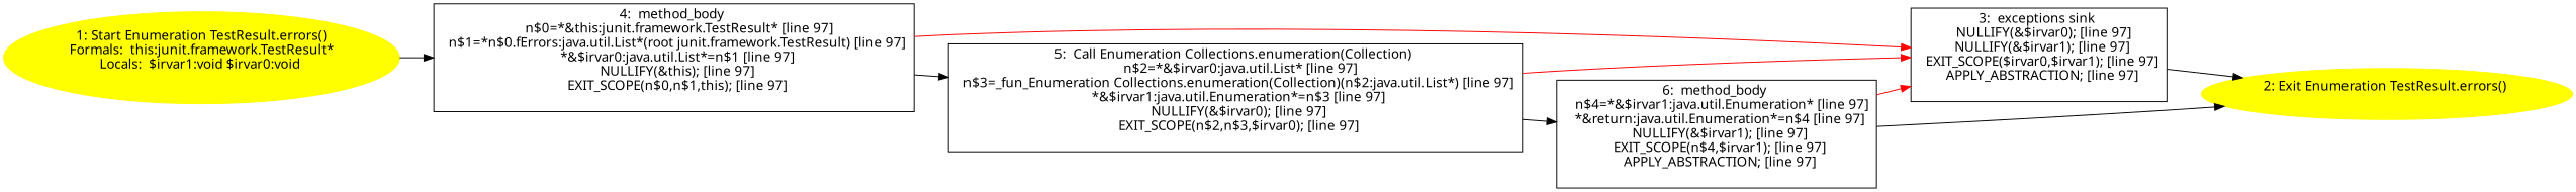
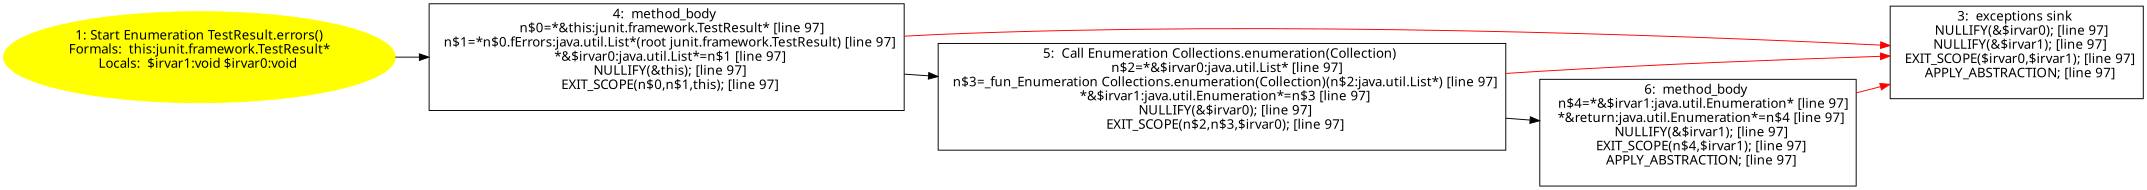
  digraph {
    rankdir=LR
    fontname="Noto Sans"
    node [fontname="Noto Sans" shape=box]
    edge [fontname="Noto Sans"]
    n1 [color=yellow label="1: Start Enumeration TestResult.errors()\nFormals:  this:junit.framework.TestResult*\nLocals:  $irvar1:void $irvar0:void \n  " style=filled shape=""]
    n2 [label="4:  method_body \n   n$0=*&this:junit.framework.TestResult* [line 97]\n  n$1=*n$0.fErrors:java.util.List*(root junit.framework.TestResult) [line 97]\n  *&$irvar0:java.util.List*=n$1 [line 97]\n  NULLIFY(&this); [line 97]\n  EXIT_SCOPE(n$0,n$1,this); [line 97]\n "]
    n3 [label="3:  exceptions sink \n   NULLIFY(&$irvar0); [line 97]\n  NULLIFY(&$irvar1); [line 97]\n  EXIT_SCOPE($irvar0,$irvar1); [line 97]\n  APPLY_ABSTRACTION; [line 97]\n "]
    n4 [label="5:  Call Enumeration Collections.enumeration(Collection) \n   n$2=*&$irvar0:java.util.List* [line 97]\n  n$3=_fun_Enumeration Collections.enumeration(Collection)(n$2:java.util.List*) [line 97]\n  *&$irvar1:java.util.Enumeration*=n$3 [line 97]\n  NULLIFY(&$irvar0); [line 97]\n  EXIT_SCOPE(n$2,n$3,$irvar0); [line 97]\n "]
-   n5 [color=yellow label="2: Exit Enumeration TestResult.errors() \n  " style=filled shape=""]
    n6 [label="6:  method_body \n   n$4=*&$irvar1:java.util.Enumeration* [line 97]\n  *&return:java.util.Enumeration*=n$4 [line 97]\n  NULLIFY(&$irvar1); [line 97]\n  EXIT_SCOPE(n$4,$irvar1); [line 97]\n  APPLY_ABSTRACTION; [line 97]\n "]
    n1 -> n2
    n2 -> n3 [color=red]
    n2 -> n4
-   n3 -> n5
    n4 -> n3 [color=red]
    n4 -> n6
    n6 -> n3 [color=red]
-   n6 -> n5
  }
